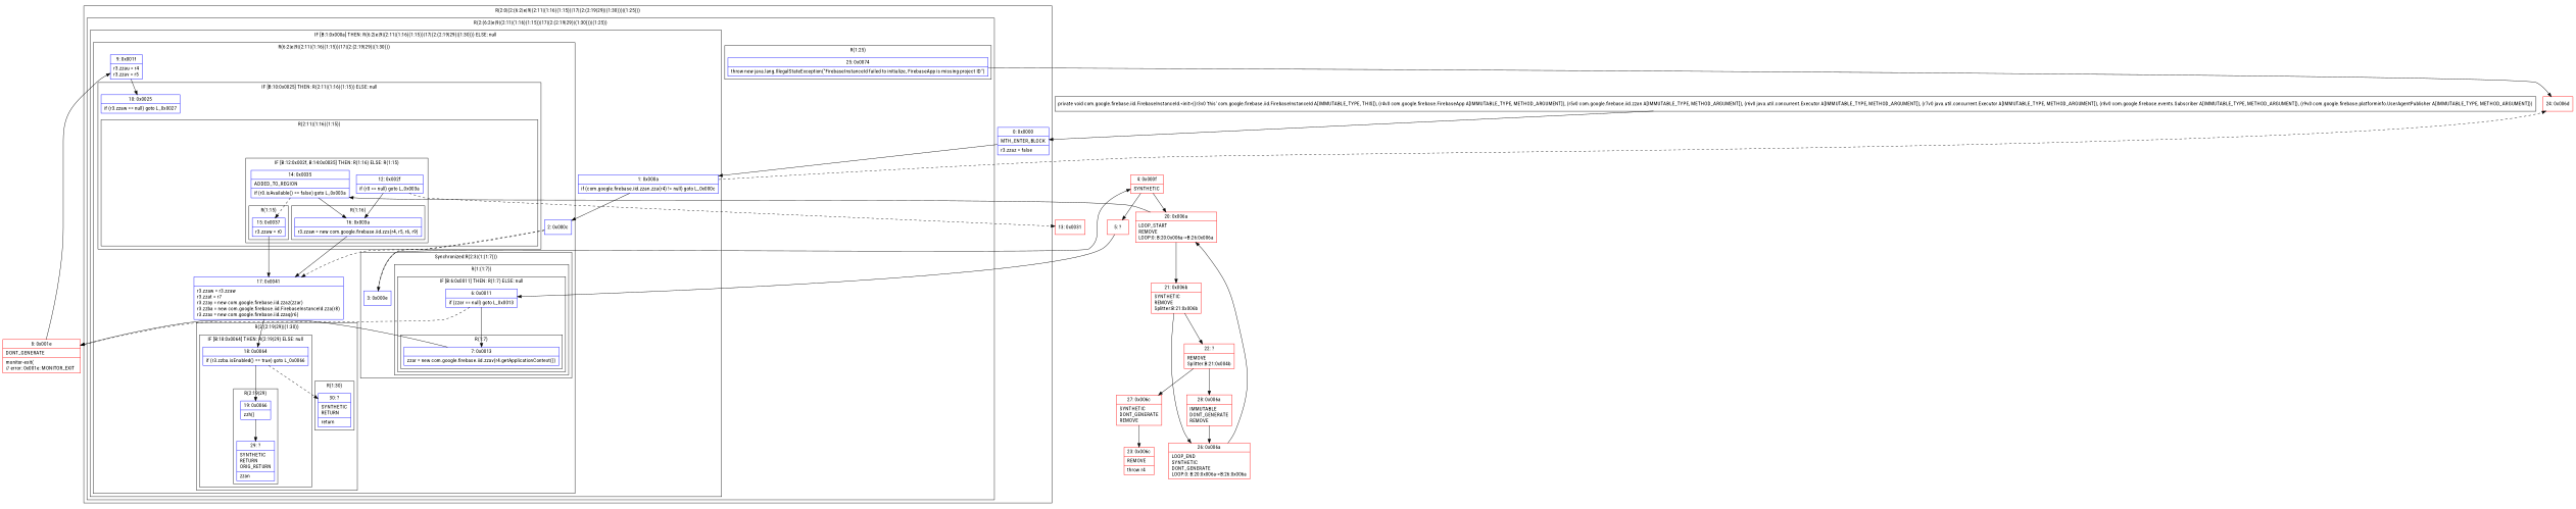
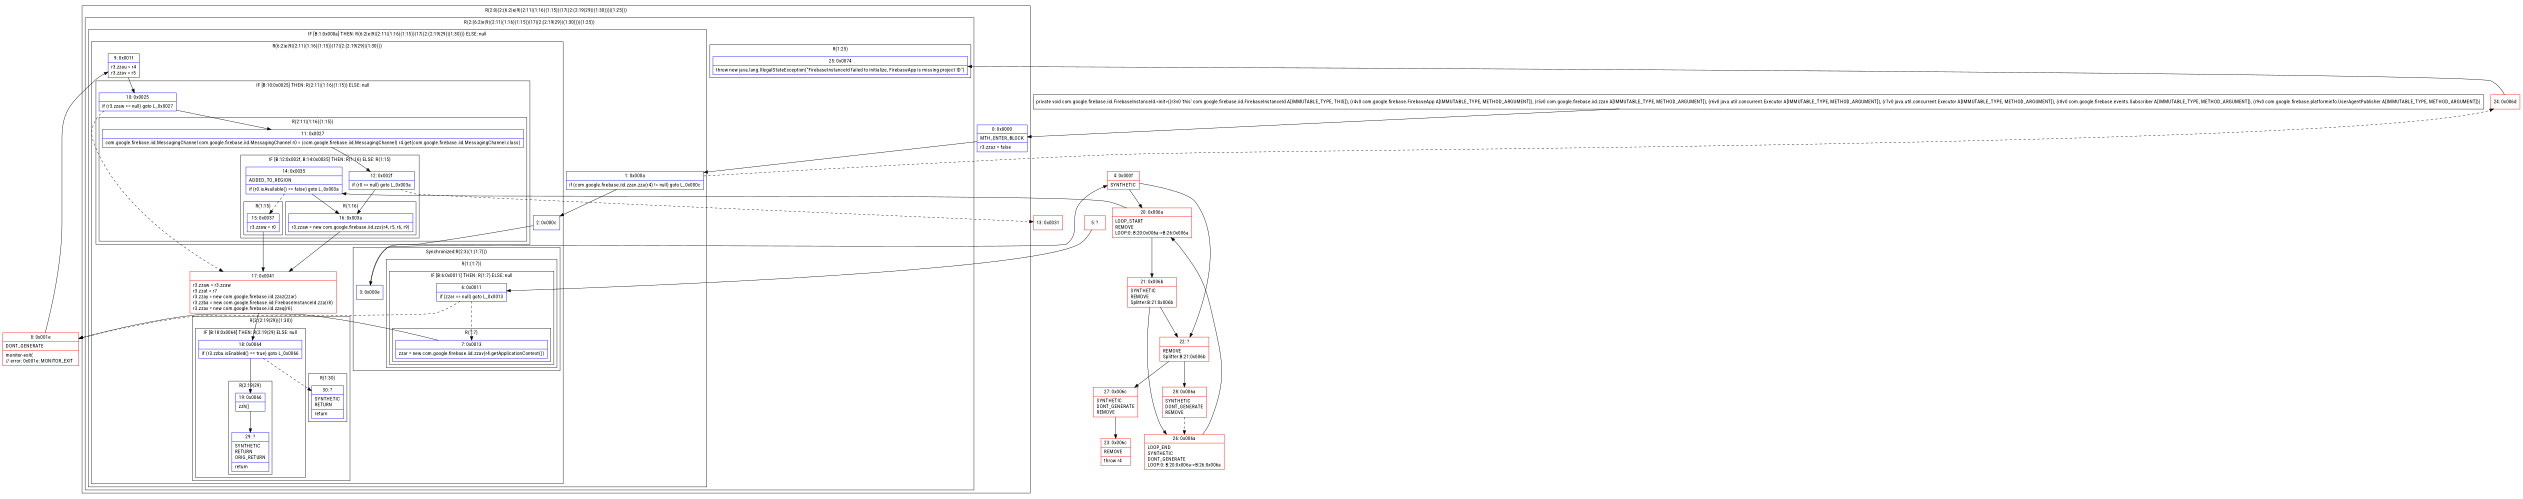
  digraph {
    fontname="Roboto Condensed"
    node [color=blue fontname="Roboto Condensed" shape=record]
    edge [fontname="Roboto Condensed"]
    n1 [label="{7\:\ 0x0013|zzar = new com.google.firebase.iid.zzav(r4.getApplicationContext())\l}"]
    n2 [label="{6\:\ 0x0011|if (zzar == null) goto L_0x0013\l}"]
    n3 [label="{3\:\ 0x000e}"]
    n4 [label="{16\:\ 0x003a|r3.zzaw = new com.google.firebase.iid.zzs(r4, r5, r6, r9)\l}"]
    n5 [label="{15\:\ 0x0037|r3.zzaw = r0\l}"]
    n6 [label="{12\:\ 0x002f|if (r0 == null) goto L_0x003a\l}"]
    n7 [label="{14\:\ 0x0035|ADDED_TO_REGION\l|if (r0.isAvailable() == false) goto L_0x003a\l}"]
+   n8 [label="{11\:\ 0x0027|com.google.firebase.iid.MessagingChannel com.google.firebase.iid.MessagingChannel r0 = (com.google.firebase.iid.MessagingChannel) r4.get(com.google.firebase.iid.MessagingChannel.class)\l}"]
    n9 [label="{10\:\ 0x0025|if (r3.zzaw == null) goto L_0x0027\l}"]
    n10 [label="{19\:\ 0x0066|zzh()\l}"]
-   n11 [label="{29\:\ ?|SYNTHETIC\lRETURN\lORIG_RETURN\l|zzan\l}"]
+   n11 [label="{29\:\ ?|SYNTHETIC\lRETURN\lORIG_RETURN\l|return\l}"]
    n12 [label="{18\:\ 0x0064|if (r3.zzba.isEnabled() == true) goto L_0x0066\l}"]
    n13 [label="{30\:\ ?|SYNTHETIC\lRETURN\l|return\l}"]
    n14 [label="{2\:\ 0x000c}"]
    n15 [label="{9\:\ 0x001f|r3.zzau = r4\lr3.zzav = r5\l}"]
-   n16 [label="{17\:\ 0x0041|r3.zzaw = r3.zzaw\lr3.zzat = r7\lr3.zzay = new com.google.firebase.iid.zzaz(zzar)\lr3.zzba = new com.google.firebase.iid.FirebaseInstanceId.zza(r8)\lr3.zzax = new com.google.firebase.iid.zzaq(r6)\l}"]
+   n16 [color=red label="{17\:\ 0x0041|r3.zzaw = r3.zzaw\lr3.zzat = r7\lr3.zzay = new com.google.firebase.iid.zzaz(zzar)\lr3.zzba = new com.google.firebase.iid.FirebaseInstanceId.zza(r8)\lr3.zzax = new com.google.firebase.iid.zzaq(r6)\l}"]
    n17 [label="{1\:\ 0x000a|if (com.google.firebase.iid.zzan.zza(r4) != null) goto L_0x000c\l}"]
    n18 [label="{25\:\ 0x0074|throw new java.lang.IllegalStateException(\"FirebaseInstanceId failed to initialize, FirebaseApp is missing project ID\")\l}"]
    n19 [label="{0\:\ 0x0000|MTH_ENTER_BLOCK\l|r3.zzaz = false\l}"]
    n20 [color=red label="{8\:\ 0x001e|DONT_GENERATE\l|monitor\-exit(\l\/\/ error: 0x001e: MONITOR_EXIT  \l}"]
    n21 [color=red label="{4\:\ 0x000f|SYNTHETIC\l}"]
    n22 [color=red label="{13\:\ 0x0031}"]
    n23 [color=red label="{24\:\ 0x006d}"]
    n24 [color=red label="{5\:\ ?}"]
    n25 [color=red label="{20\:\ 0x006a|LOOP_START\lREMOVE\lLOOP:0: B:20:0x006a\-\>B:26:0x006a\l}"]
    n26 [color=red label="{21\:\ 0x006b|SYNTHETIC\lREMOVE\lSplitter:B:21:0x006b\l}"]
-   n27 [color=red label="{22\:\ ?|REMOVE\lSplitter:B:21:0x004b\l}"]
+   n27 [color=red label="{22\:\ ?|REMOVE\lSplitter:B:21:0x006b\l}"]
    n28 [color=red label="{26\:\ 0x006a|LOOP_END\lSYNTHETIC\lDONT_GENERATE\lLOOP:0: B:20:0x006a\-\>B:26:0x006a\l}"]
    n29 [color=red label="{27\:\ 0x006c|SYNTHETIC\lDONT_GENERATE\lREMOVE\l}"]
-   n30 [color=red label="{28\:\ 0x006a|IMMUTABLE\lDONT_GENERATE\lREMOVE\l}"]
+   n30 [color=red label="{28\:\ 0x006a|SYNTHETIC\lDONT_GENERATE\lREMOVE\l}"]
    n31 [color=red label="{23\:\ 0x006c|REMOVE\l|throw r4\l}"]
    n32 [label="{private void com.google.firebase.iid.FirebaseInstanceId.\<init\>((r3v0 'this' com.google.firebase.iid.FirebaseInstanceId A[IMMUTABLE_TYPE, THIS]), (r4v0 com.google.firebase.FirebaseApp A[IMMUTABLE_TYPE, METHOD_ARGUMENT]), (r5v0 com.google.firebase.iid.zzan A[IMMUTABLE_TYPE, METHOD_ARGUMENT]), (r6v0 java.util.concurrent.Executor A[IMMUTABLE_TYPE, METHOD_ARGUMENT]), (r7v0 java.util.concurrent.Executor A[IMMUTABLE_TYPE, METHOD_ARGUMENT]), (r8v0 com.google.firebase.events.Subscriber A[IMMUTABLE_TYPE, METHOD_ARGUMENT]), (r9v0 com.google.firebase.platforminfo.UserAgentPublisher A[IMMUTABLE_TYPE, METHOD_ARGUMENT])) }" color=""]
    subgraph cluster_1 {
      label="R(2:0|(2:(6:2|e|9|(2:11|(1:16)(1:15))|17|(2:(2:19|29)|(1:30)))|(1:25)))"
      n19
      subgraph cluster_2 {
        label="R(2:(6:2|e|9|(2:11|(1:16)(1:15))|17|(2:(2:19|29)|(1:30)))|(1:25))"
        subgraph cluster_3 {
          label="IF [B:1:0x000a] THEN: R(6:2|e|9|(2:11|(1:16)(1:15))|17|(2:(2:19|29)|(1:30))) ELSE: null"
          n17
          subgraph cluster_4 {
            label="R(6:2|e|9|(2:11|(1:16)(1:15))|17|(2:(2:19|29)|(1:30)))"
            n14
            n15
            n16
            subgraph cluster_5 {
              label="Synchronized:R(2:3|(1:(1:7)))"
              n3
              subgraph cluster_6 {
                label="R(1:(1:7))"
                subgraph cluster_7 {
                  label="IF [B:6:0x0011] THEN: R(1:7) ELSE: null"
                  n2
                  subgraph cluster_8 {
                    label="R(1:7)"
                    n1
                  }
                }
              }
            }
            subgraph cluster_9 {
              label="IF [B:10:0x0025] THEN: R(2:11|(1:16)(1:15)) ELSE: null"
              n9
              subgraph cluster_10 {
                label="R(2:11|(1:16)(1:15))"
+               n8
                subgraph cluster_11 {
                  label="IF [B:12:0x002f, B:14:0x0035] THEN: R(1:16) ELSE: R(1:15)"
                  n6
                  n7
                  subgraph cluster_12 {
                    label="R(1:16)"
                    n4
                  }
                  subgraph cluster_13 {
                    label="R(1:15)"
                    n5
                  }
                }
              }
            }
            subgraph cluster_14 {
              label="R(2:(2:19|29)|(1:30))"
              subgraph cluster_15 {
                label="IF [B:18:0x0064] THEN: R(2:19|29) ELSE: null"
                n12
                subgraph cluster_16 {
                  label="R(2:19|29)"
                  n10
                  n11
                }
              }
              subgraph cluster_17 {
                label="R(1:30)"
                n13
              }
            }
          }
        }
        subgraph cluster_18 {
          label="R(1:25)"
          n18
        }
      }
    }
    n1 -> n20
-   n2 -> n1
+   n2 -> n1 [style=dashed]
    n2 -> n20 [style=dashed]
    n3 -> n21
    n4 -> n16
    n5 -> n16
    n6 -> n4
    n6 -> n22 [style=dashed]
    n7 -> n4
    n7 -> n5 [style=dashed]
-   n14 -> n16 [style=dashed]
+   n8 -> n6
+   n9 -> n8
+   n9 -> n16 [style=dashed]
    n10 -> n11
    n12 -> n10
    n12 -> n13 [style=dashed]
-   n14 -> n3 [style=dashed]
+   n14 -> n3
    n15 -> n9
    n16 -> n12
    n17 -> n14
    n17 -> n23 [style=dashed]
    n19 -> n17
    n20 -> n15
-   n21 -> n24
+   n21 -> n27
    n21 -> n25
-   n18 -> n23
+   n23 -> n18
    n24 -> n2
    n25 -> n7
    n25 -> n26
    n26 -> n27
    n26 -> n28
    n27 -> n29
    n27 -> n30
    n28 -> n25
    n29 -> n31
-   n30 -> n28
+   n30 -> n28 [style=dashed]
    n32 -> n19
  }
